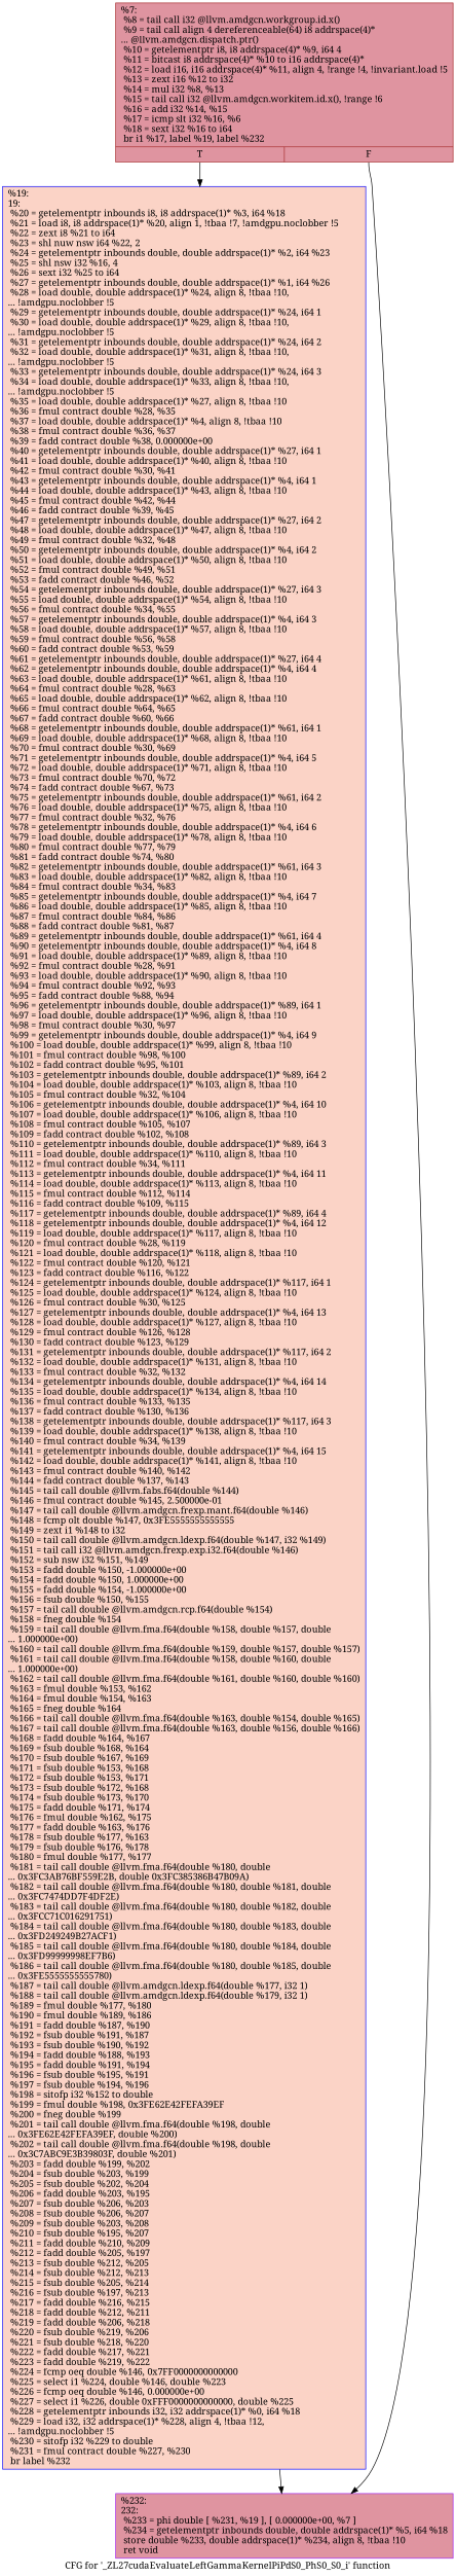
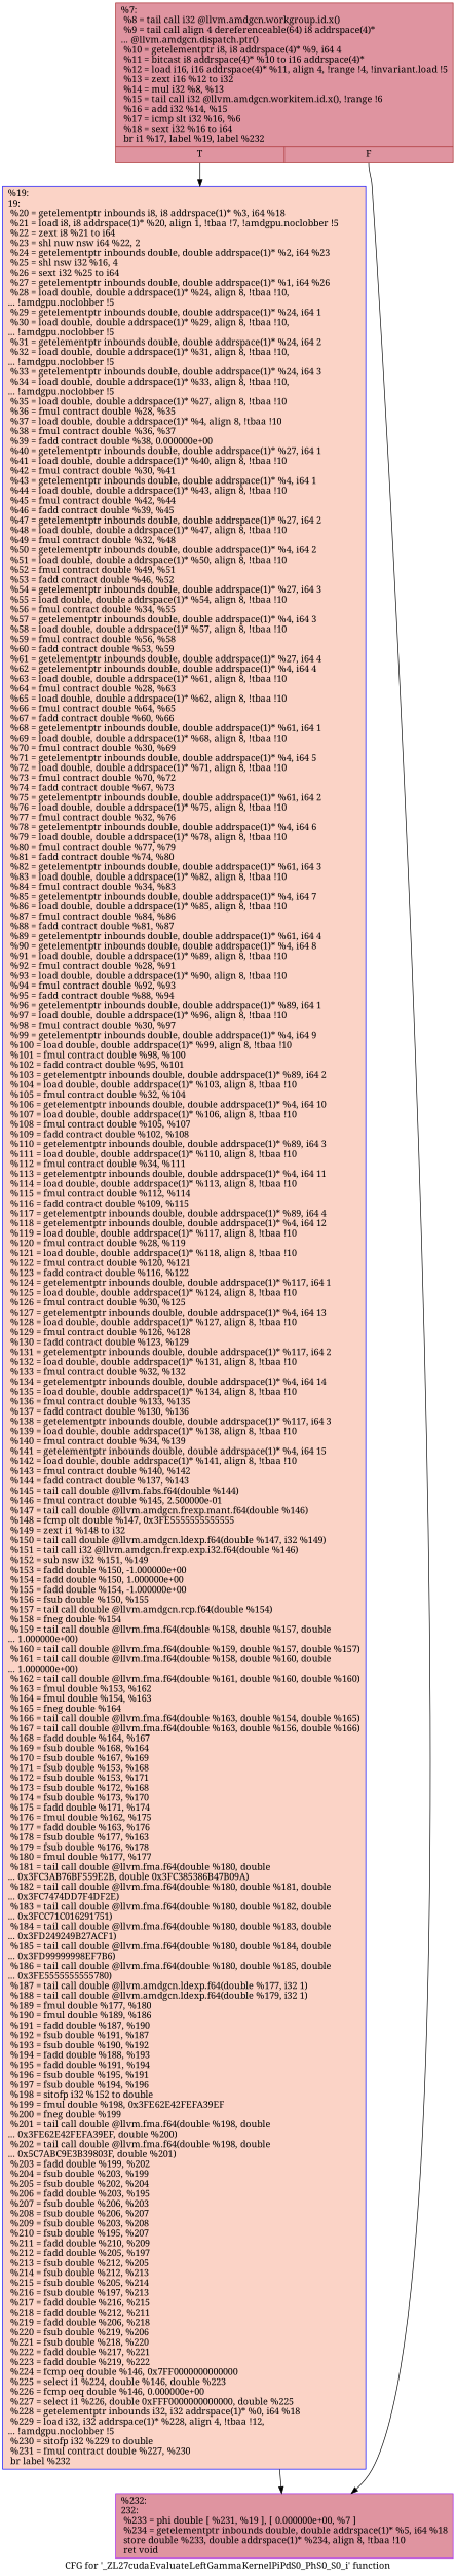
  digraph {
    label="CFG for '_ZL27cudaEvaluateLeftGammaKernelPiPdS0_PhS0_S0_i' function"
    fontname="Noto Serif"
    node [fillcolor="#b70d2870" shape=record style=filled fontname="Noto Serif"]
    edge [fontname="Noto Serif"]
    n1 [color=brown label="{%7:\l  %8 = tail call i32 @llvm.amdgcn.workgroup.id.x()\l  %9 = tail call align 4 dereferenceable(64) i8 addrspace(4)*\l... @llvm.amdgcn.dispatch.ptr()\l  %10 = getelementptr i8, i8 addrspace(4)* %9, i64 4\l  %11 = bitcast i8 addrspace(4)* %10 to i16 addrspace(4)*\l  %12 = load i16, i16 addrspace(4)* %11, align 4, !range !4, !invariant.load !5\l  %13 = zext i16 %12 to i32\l  %14 = mul i32 %8, %13\l  %15 = tail call i32 @llvm.amdgcn.workitem.id.x(), !range !6\l  %16 = add i32 %14, %15\l  %17 = icmp slt i32 %16, %6\l  %18 = sext i32 %16 to i64\l  br i1 %17, label %19, label %232\l|{<s0>T|<s1>F}}"]
-   n2 [color=blue fillcolor="#f59c7d70" label="{%19:\l19:                                               \l  %20 = getelementptr inbounds i8, i8 addrspace(1)* %3, i64 %18\l  %21 = load i8, i8 addrspace(1)* %20, align 1, !tbaa !7, !amdgpu.noclobber !5\l  %22 = zext i8 %21 to i64\l  %23 = shl nuw nsw i64 %22, 2\l  %24 = getelementptr inbounds double, double addrspace(1)* %2, i64 %23\l  %25 = shl nsw i32 %16, 4\l  %26 = sext i32 %25 to i64\l  %27 = getelementptr inbounds double, double addrspace(1)* %1, i64 %26\l  %28 = load double, double addrspace(1)* %24, align 8, !tbaa !10,\l... !amdgpu.noclobber !5\l  %29 = getelementptr inbounds double, double addrspace(1)* %24, i64 1\l  %30 = load double, double addrspace(1)* %29, align 8, !tbaa !10,\l... !amdgpu.noclobber !5\l  %31 = getelementptr inbounds double, double addrspace(1)* %24, i64 2\l  %32 = load double, double addrspace(1)* %31, align 8, !tbaa !10,\l... !amdgpu.noclobber !5\l  %33 = getelementptr inbounds double, double addrspace(1)* %24, i64 3\l  %34 = load double, double addrspace(1)* %33, align 8, !tbaa !10,\l... !amdgpu.noclobber !5\l  %35 = load double, double addrspace(1)* %27, align 8, !tbaa !10\l  %36 = fmul contract double %28, %35\l  %37 = load double, double addrspace(1)* %4, align 8, !tbaa !10\l  %38 = fmul contract double %36, %37\l  %39 = fadd contract double %38, 0.000000e+00\l  %40 = getelementptr inbounds double, double addrspace(1)* %27, i64 1\l  %41 = load double, double addrspace(1)* %40, align 8, !tbaa !10\l  %42 = fmul contract double %30, %41\l  %43 = getelementptr inbounds double, double addrspace(1)* %4, i64 1\l  %44 = load double, double addrspace(1)* %43, align 8, !tbaa !10\l  %45 = fmul contract double %42, %44\l  %46 = fadd contract double %39, %45\l  %47 = getelementptr inbounds double, double addrspace(1)* %27, i64 2\l  %48 = load double, double addrspace(1)* %47, align 8, !tbaa !10\l  %49 = fmul contract double %32, %48\l  %50 = getelementptr inbounds double, double addrspace(1)* %4, i64 2\l  %51 = load double, double addrspace(1)* %50, align 8, !tbaa !10\l  %52 = fmul contract double %49, %51\l  %53 = fadd contract double %46, %52\l  %54 = getelementptr inbounds double, double addrspace(1)* %27, i64 3\l  %55 = load double, double addrspace(1)* %54, align 8, !tbaa !10\l  %56 = fmul contract double %34, %55\l  %57 = getelementptr inbounds double, double addrspace(1)* %4, i64 3\l  %58 = load double, double addrspace(1)* %57, align 8, !tbaa !10\l  %59 = fmul contract double %56, %58\l  %60 = fadd contract double %53, %59\l  %61 = getelementptr inbounds double, double addrspace(1)* %27, i64 4\l  %62 = getelementptr inbounds double, double addrspace(1)* %4, i64 4\l  %63 = load double, double addrspace(1)* %61, align 8, !tbaa !10\l  %64 = fmul contract double %28, %63\l  %65 = load double, double addrspace(1)* %62, align 8, !tbaa !10\l  %66 = fmul contract double %64, %65\l  %67 = fadd contract double %60, %66\l  %68 = getelementptr inbounds double, double addrspace(1)* %61, i64 1\l  %69 = load double, double addrspace(1)* %68, align 8, !tbaa !10\l  %70 = fmul contract double %30, %69\l  %71 = getelementptr inbounds double, double addrspace(1)* %4, i64 5\l  %72 = load double, double addrspace(1)* %71, align 8, !tbaa !10\l  %73 = fmul contract double %70, %72\l  %74 = fadd contract double %67, %73\l  %75 = getelementptr inbounds double, double addrspace(1)* %61, i64 2\l  %76 = load double, double addrspace(1)* %75, align 8, !tbaa !10\l  %77 = fmul contract double %32, %76\l  %78 = getelementptr inbounds double, double addrspace(1)* %4, i64 6\l  %79 = load double, double addrspace(1)* %78, align 8, !tbaa !10\l  %80 = fmul contract double %77, %79\l  %81 = fadd contract double %74, %80\l  %82 = getelementptr inbounds double, double addrspace(1)* %61, i64 3\l  %83 = load double, double addrspace(1)* %82, align 8, !tbaa !10\l  %84 = fmul contract double %34, %83\l  %85 = getelementptr inbounds double, double addrspace(1)* %4, i64 7\l  %86 = load double, double addrspace(1)* %85, align 8, !tbaa !10\l  %87 = fmul contract double %84, %86\l  %88 = fadd contract double %81, %87\l  %89 = getelementptr inbounds double, double addrspace(1)* %61, i64 4\l  %90 = getelementptr inbounds double, double addrspace(1)* %4, i64 8\l  %91 = load double, double addrspace(1)* %89, align 8, !tbaa !10\l  %92 = fmul contract double %28, %91\l  %93 = load double, double addrspace(1)* %90, align 8, !tbaa !10\l  %94 = fmul contract double %92, %93\l  %95 = fadd contract double %88, %94\l  %96 = getelementptr inbounds double, double addrspace(1)* %89, i64 1\l  %97 = load double, double addrspace(1)* %96, align 8, !tbaa !10\l  %98 = fmul contract double %30, %97\l  %99 = getelementptr inbounds double, double addrspace(1)* %4, i64 9\l  %100 = load double, double addrspace(1)* %99, align 8, !tbaa !10\l  %101 = fmul contract double %98, %100\l  %102 = fadd contract double %95, %101\l  %103 = getelementptr inbounds double, double addrspace(1)* %89, i64 2\l  %104 = load double, double addrspace(1)* %103, align 8, !tbaa !10\l  %105 = fmul contract double %32, %104\l  %106 = getelementptr inbounds double, double addrspace(1)* %4, i64 10\l  %107 = load double, double addrspace(1)* %106, align 8, !tbaa !10\l  %108 = fmul contract double %105, %107\l  %109 = fadd contract double %102, %108\l  %110 = getelementptr inbounds double, double addrspace(1)* %89, i64 3\l  %111 = load double, double addrspace(1)* %110, align 8, !tbaa !10\l  %112 = fmul contract double %34, %111\l  %113 = getelementptr inbounds double, double addrspace(1)* %4, i64 11\l  %114 = load double, double addrspace(1)* %113, align 8, !tbaa !10\l  %115 = fmul contract double %112, %114\l  %116 = fadd contract double %109, %115\l  %117 = getelementptr inbounds double, double addrspace(1)* %89, i64 4\l  %118 = getelementptr inbounds double, double addrspace(1)* %4, i64 12\l  %119 = load double, double addrspace(1)* %117, align 8, !tbaa !10\l  %120 = fmul contract double %28, %119\l  %121 = load double, double addrspace(1)* %118, align 8, !tbaa !10\l  %122 = fmul contract double %120, %121\l  %123 = fadd contract double %116, %122\l  %124 = getelementptr inbounds double, double addrspace(1)* %117, i64 1\l  %125 = load double, double addrspace(1)* %124, align 8, !tbaa !10\l  %126 = fmul contract double %30, %125\l  %127 = getelementptr inbounds double, double addrspace(1)* %4, i64 13\l  %128 = load double, double addrspace(1)* %127, align 8, !tbaa !10\l  %129 = fmul contract double %126, %128\l  %130 = fadd contract double %123, %129\l  %131 = getelementptr inbounds double, double addrspace(1)* %117, i64 2\l  %132 = load double, double addrspace(1)* %131, align 8, !tbaa !10\l  %133 = fmul contract double %32, %132\l  %134 = getelementptr inbounds double, double addrspace(1)* %4, i64 14\l  %135 = load double, double addrspace(1)* %134, align 8, !tbaa !10\l  %136 = fmul contract double %133, %135\l  %137 = fadd contract double %130, %136\l  %138 = getelementptr inbounds double, double addrspace(1)* %117, i64 3\l  %139 = load double, double addrspace(1)* %138, align 8, !tbaa !10\l  %140 = fmul contract double %34, %139\l  %141 = getelementptr inbounds double, double addrspace(1)* %4, i64 15\l  %142 = load double, double addrspace(1)* %141, align 8, !tbaa !10\l  %143 = fmul contract double %140, %142\l  %144 = fadd contract double %137, %143\l  %145 = tail call double @llvm.fabs.f64(double %144)\l  %146 = fmul contract double %145, 2.500000e-01\l  %147 = tail call double @llvm.amdgcn.frexp.mant.f64(double %146)\l  %148 = fcmp olt double %147, 0x3FE5555555555555\l  %149 = zext i1 %148 to i32\l  %150 = tail call double @llvm.amdgcn.ldexp.f64(double %147, i32 %149)\l  %151 = tail call i32 @llvm.amdgcn.frexp.exp.i32.f64(double %146)\l  %152 = sub nsw i32 %151, %149\l  %153 = fadd double %150, -1.000000e+00\l  %154 = fadd double %150, 1.000000e+00\l  %155 = fadd double %154, -1.000000e+00\l  %156 = fsub double %150, %155\l  %157 = tail call double @llvm.amdgcn.rcp.f64(double %154)\l  %158 = fneg double %154\l  %159 = tail call double @llvm.fma.f64(double %158, double %157, double\l... 1.000000e+00)\l  %160 = tail call double @llvm.fma.f64(double %159, double %157, double %157)\l  %161 = tail call double @llvm.fma.f64(double %158, double %160, double\l... 1.000000e+00)\l  %162 = tail call double @llvm.fma.f64(double %161, double %160, double %160)\l  %163 = fmul double %153, %162\l  %164 = fmul double %154, %163\l  %165 = fneg double %164\l  %166 = tail call double @llvm.fma.f64(double %163, double %154, double %165)\l  %167 = tail call double @llvm.fma.f64(double %163, double %156, double %166)\l  %168 = fadd double %164, %167\l  %169 = fsub double %168, %164\l  %170 = fsub double %167, %169\l  %171 = fsub double %153, %168\l  %172 = fsub double %153, %171\l  %173 = fsub double %172, %168\l  %174 = fsub double %173, %170\l  %175 = fadd double %171, %174\l  %176 = fmul double %162, %175\l  %177 = fadd double %163, %176\l  %178 = fsub double %177, %163\l  %179 = fsub double %176, %178\l  %180 = fmul double %177, %177\l  %181 = tail call double @llvm.fma.f64(double %180, double\l... 0x3FC3AB76BF559E2B, double 0x3FC385386B47B09A)\l  %182 = tail call double @llvm.fma.f64(double %180, double %181, double\l... 0x3FC7474DD7F4DF2E)\l  %183 = tail call double @llvm.fma.f64(double %180, double %182, double\l... 0x3FCC71C016291751)\l  %184 = tail call double @llvm.fma.f64(double %180, double %183, double\l... 0x3FD249249B27ACF1)\l  %185 = tail call double @llvm.fma.f64(double %180, double %184, double\l... 0x3FD99999998EF7B6)\l  %186 = tail call double @llvm.fma.f64(double %180, double %185, double\l... 0x3FE5555555555780)\l  %187 = tail call double @llvm.amdgcn.ldexp.f64(double %177, i32 1)\l  %188 = tail call double @llvm.amdgcn.ldexp.f64(double %179, i32 1)\l  %189 = fmul double %177, %180\l  %190 = fmul double %189, %186\l  %191 = fadd double %187, %190\l  %192 = fsub double %191, %187\l  %193 = fsub double %190, %192\l  %194 = fadd double %188, %193\l  %195 = fadd double %191, %194\l  %196 = fsub double %195, %191\l  %197 = fsub double %194, %196\l  %198 = sitofp i32 %152 to double\l  %199 = fmul double %198, 0x3FE62E42FEFA39EF\l  %200 = fneg double %199\l  %201 = tail call double @llvm.fma.f64(double %198, double\l... 0x3FE62E42FEFA39EF, double %200)\l  %202 = tail call double @llvm.fma.f64(double %198, double\l... 0x3C7ABC9E3B39803F, double %201)\l  %203 = fadd double %199, %202\l  %204 = fsub double %203, %199\l  %205 = fsub double %202, %204\l  %206 = fadd double %203, %195\l  %207 = fsub double %206, %203\l  %208 = fsub double %206, %207\l  %209 = fsub double %203, %208\l  %210 = fsub double %195, %207\l  %211 = fadd double %210, %209\l  %212 = fadd double %205, %197\l  %213 = fsub double %212, %205\l  %214 = fsub double %212, %213\l  %215 = fsub double %205, %214\l  %216 = fsub double %197, %213\l  %217 = fadd double %216, %215\l  %218 = fadd double %212, %211\l  %219 = fadd double %206, %218\l  %220 = fsub double %219, %206\l  %221 = fsub double %218, %220\l  %222 = fadd double %217, %221\l  %223 = fadd double %219, %222\l  %224 = fcmp oeq double %146, 0x7FF0000000000000\l  %225 = select i1 %224, double %146, double %223\l  %226 = fcmp oeq double %146, 0.000000e+00\l  %227 = select i1 %226, double 0xFFF0000000000000, double %225\l  %228 = getelementptr inbounds i32, i32 addrspace(1)* %0, i64 %18\l  %229 = load i32, i32 addrspace(1)* %228, align 4, !tbaa !12,\l... !amdgpu.noclobber !5\l  %230 = sitofp i32 %229 to double\l  %231 = fmul contract double %227, %230\l  br label %232\l}"]
+   n2 [color=blue fillcolor="#f59c7d70" label="{%19:\l19:                                               \l  %20 = getelementptr inbounds i8, i8 addrspace(1)* %3, i64 %18\l  %21 = load i8, i8 addrspace(1)* %20, align 1, !tbaa !7, !amdgpu.noclobber !5\l  %22 = zext i8 %21 to i64\l  %23 = shl nuw nsw i64 %22, 2\l  %24 = getelementptr inbounds double, double addrspace(1)* %2, i64 %23\l  %25 = shl nsw i32 %16, 4\l  %26 = sext i32 %25 to i64\l  %27 = getelementptr inbounds double, double addrspace(1)* %1, i64 %26\l  %28 = load double, double addrspace(1)* %24, align 8, !tbaa !10,\l... !amdgpu.noclobber !5\l  %29 = getelementptr inbounds double, double addrspace(1)* %24, i64 1\l  %30 = load double, double addrspace(1)* %29, align 8, !tbaa !10,\l... !amdgpu.noclobber !5\l  %31 = getelementptr inbounds double, double addrspace(1)* %24, i64 2\l  %32 = load double, double addrspace(1)* %31, align 8, !tbaa !10,\l... !amdgpu.noclobber !5\l  %33 = getelementptr inbounds double, double addrspace(1)* %24, i64 3\l  %34 = load double, double addrspace(1)* %33, align 8, !tbaa !10,\l... !amdgpu.noclobber !5\l  %35 = load double, double addrspace(1)* %27, align 8, !tbaa !10\l  %36 = fmul contract double %28, %35\l  %37 = load double, double addrspace(1)* %4, align 8, !tbaa !10\l  %38 = fmul contract double %36, %37\l  %39 = fadd contract double %38, 0.000000e+00\l  %40 = getelementptr inbounds double, double addrspace(1)* %27, i64 1\l  %41 = load double, double addrspace(1)* %40, align 8, !tbaa !10\l  %42 = fmul contract double %30, %41\l  %43 = getelementptr inbounds double, double addrspace(1)* %4, i64 1\l  %44 = load double, double addrspace(1)* %43, align 8, !tbaa !10\l  %45 = fmul contract double %42, %44\l  %46 = fadd contract double %39, %45\l  %47 = getelementptr inbounds double, double addrspace(1)* %27, i64 2\l  %48 = load double, double addrspace(1)* %47, align 8, !tbaa !10\l  %49 = fmul contract double %32, %48\l  %50 = getelementptr inbounds double, double addrspace(1)* %4, i64 2\l  %51 = load double, double addrspace(1)* %50, align 8, !tbaa !10\l  %52 = fmul contract double %49, %51\l  %53 = fadd contract double %46, %52\l  %54 = getelementptr inbounds double, double addrspace(1)* %27, i64 3\l  %55 = load double, double addrspace(1)* %54, align 8, !tbaa !10\l  %56 = fmul contract double %34, %55\l  %57 = getelementptr inbounds double, double addrspace(1)* %4, i64 3\l  %58 = load double, double addrspace(1)* %57, align 8, !tbaa !10\l  %59 = fmul contract double %56, %58\l  %60 = fadd contract double %53, %59\l  %61 = getelementptr inbounds double, double addrspace(1)* %27, i64 4\l  %62 = getelementptr inbounds double, double addrspace(1)* %4, i64 4\l  %63 = load double, double addrspace(1)* %61, align 8, !tbaa !10\l  %64 = fmul contract double %28, %63\l  %65 = load double, double addrspace(1)* %62, align 8, !tbaa !10\l  %66 = fmul contract double %64, %65\l  %67 = fadd contract double %60, %66\l  %68 = getelementptr inbounds double, double addrspace(1)* %61, i64 1\l  %69 = load double, double addrspace(1)* %68, align 8, !tbaa !10\l  %70 = fmul contract double %30, %69\l  %71 = getelementptr inbounds double, double addrspace(1)* %4, i64 5\l  %72 = load double, double addrspace(1)* %71, align 8, !tbaa !10\l  %73 = fmul contract double %70, %72\l  %74 = fadd contract double %67, %73\l  %75 = getelementptr inbounds double, double addrspace(1)* %61, i64 2\l  %76 = load double, double addrspace(1)* %75, align 8, !tbaa !10\l  %77 = fmul contract double %32, %76\l  %78 = getelementptr inbounds double, double addrspace(1)* %4, i64 6\l  %79 = load double, double addrspace(1)* %78, align 8, !tbaa !10\l  %80 = fmul contract double %77, %79\l  %81 = fadd contract double %74, %80\l  %82 = getelementptr inbounds double, double addrspace(1)* %61, i64 3\l  %83 = load double, double addrspace(1)* %82, align 8, !tbaa !10\l  %84 = fmul contract double %34, %83\l  %85 = getelementptr inbounds double, double addrspace(1)* %4, i64 7\l  %86 = load double, double addrspace(1)* %85, align 8, !tbaa !10\l  %87 = fmul contract double %84, %86\l  %88 = fadd contract double %81, %87\l  %89 = getelementptr inbounds double, double addrspace(1)* %61, i64 4\l  %90 = getelementptr inbounds double, double addrspace(1)* %4, i64 8\l  %91 = load double, double addrspace(1)* %89, align 8, !tbaa !10\l  %92 = fmul contract double %28, %91\l  %93 = load double, double addrspace(1)* %90, align 8, !tbaa !10\l  %94 = fmul contract double %92, %93\l  %95 = fadd contract double %88, %94\l  %96 = getelementptr inbounds double, double addrspace(1)* %89, i64 1\l  %97 = load double, double addrspace(1)* %96, align 8, !tbaa !10\l  %98 = fmul contract double %30, %97\l  %99 = getelementptr inbounds double, double addrspace(1)* %4, i64 9\l  %100 = load double, double addrspace(1)* %99, align 8, !tbaa !10\l  %101 = fmul contract double %98, %100\l  %102 = fadd contract double %95, %101\l  %103 = getelementptr inbounds double, double addrspace(1)* %89, i64 2\l  %104 = load double, double addrspace(1)* %103, align 8, !tbaa !10\l  %105 = fmul contract double %32, %104\l  %106 = getelementptr inbounds double, double addrspace(1)* %4, i64 10\l  %107 = load double, double addrspace(1)* %106, align 8, !tbaa !10\l  %108 = fmul contract double %105, %107\l  %109 = fadd contract double %102, %108\l  %110 = getelementptr inbounds double, double addrspace(1)* %89, i64 3\l  %111 = load double, double addrspace(1)* %110, align 8, !tbaa !10\l  %112 = fmul contract double %34, %111\l  %113 = getelementptr inbounds double, double addrspace(1)* %4, i64 11\l  %114 = load double, double addrspace(1)* %113, align 8, !tbaa !10\l  %115 = fmul contract double %112, %114\l  %116 = fadd contract double %109, %115\l  %117 = getelementptr inbounds double, double addrspace(1)* %89, i64 4\l  %118 = getelementptr inbounds double, double addrspace(1)* %4, i64 12\l  %119 = load double, double addrspace(1)* %117, align 8, !tbaa !10\l  %120 = fmul contract double %28, %119\l  %121 = load double, double addrspace(1)* %118, align 8, !tbaa !10\l  %122 = fmul contract double %120, %121\l  %123 = fadd contract double %116, %122\l  %124 = getelementptr inbounds double, double addrspace(1)* %117, i64 1\l  %125 = load double, double addrspace(1)* %124, align 8, !tbaa !10\l  %126 = fmul contract double %30, %125\l  %127 = getelementptr inbounds double, double addrspace(1)* %4, i64 13\l  %128 = load double, double addrspace(1)* %127, align 8, !tbaa !10\l  %129 = fmul contract double %126, %128\l  %130 = fadd contract double %123, %129\l  %131 = getelementptr inbounds double, double addrspace(1)* %117, i64 2\l  %132 = load double, double addrspace(1)* %131, align 8, !tbaa !10\l  %133 = fmul contract double %32, %132\l  %134 = getelementptr inbounds double, double addrspace(1)* %4, i64 14\l  %135 = load double, double addrspace(1)* %134, align 8, !tbaa !10\l  %136 = fmul contract double %133, %135\l  %137 = fadd contract double %130, %136\l  %138 = getelementptr inbounds double, double addrspace(1)* %117, i64 3\l  %139 = load double, double addrspace(1)* %138, align 8, !tbaa !10\l  %140 = fmul contract double %34, %139\l  %141 = getelementptr inbounds double, double addrspace(1)* %4, i64 15\l  %142 = load double, double addrspace(1)* %141, align 8, !tbaa !10\l  %143 = fmul contract double %140, %142\l  %144 = fadd contract double %137, %143\l  %145 = tail call double @llvm.fabs.f64(double %144)\l  %146 = fmul contract double %145, 2.500000e-01\l  %147 = tail call double @llvm.amdgcn.frexp.mant.f64(double %146)\l  %148 = fcmp olt double %147, 0x3FE5555555555555\l  %149 = zext i1 %148 to i32\l  %150 = tail call double @llvm.amdgcn.ldexp.f64(double %147, i32 %149)\l  %151 = tail call i32 @llvm.amdgcn.frexp.exp.i32.f64(double %146)\l  %152 = sub nsw i32 %151, %149\l  %153 = fadd double %150, -1.000000e+00\l  %154 = fadd double %150, 1.000000e+00\l  %155 = fadd double %154, -1.000000e+00\l  %156 = fsub double %150, %155\l  %157 = tail call double @llvm.amdgcn.rcp.f64(double %154)\l  %158 = fneg double %154\l  %159 = tail call double @llvm.fma.f64(double %158, double %157, double\l... 1.000000e+00)\l  %160 = tail call double @llvm.fma.f64(double %159, double %157, double %157)\l  %161 = tail call double @llvm.fma.f64(double %158, double %160, double\l... 1.000000e+00)\l  %162 = tail call double @llvm.fma.f64(double %161, double %160, double %160)\l  %163 = fmul double %153, %162\l  %164 = fmul double %154, %163\l  %165 = fneg double %164\l  %166 = tail call double @llvm.fma.f64(double %163, double %154, double %165)\l  %167 = tail call double @llvm.fma.f64(double %163, double %156, double %166)\l  %168 = fadd double %164, %167\l  %169 = fsub double %168, %164\l  %170 = fsub double %167, %169\l  %171 = fsub double %153, %168\l  %172 = fsub double %153, %171\l  %173 = fsub double %172, %168\l  %174 = fsub double %173, %170\l  %175 = fadd double %171, %174\l  %176 = fmul double %162, %175\l  %177 = fadd double %163, %176\l  %178 = fsub double %177, %163\l  %179 = fsub double %176, %178\l  %180 = fmul double %177, %177\l  %181 = tail call double @llvm.fma.f64(double %180, double\l... 0x3FC3AB76BF559E2B, double 0x3FC385386B47B09A)\l  %182 = tail call double @llvm.fma.f64(double %180, double %181, double\l... 0x3FC7474DD7F4DF2E)\l  %183 = tail call double @llvm.fma.f64(double %180, double %182, double\l... 0x3FCC71C016291751)\l  %184 = tail call double @llvm.fma.f64(double %180, double %183, double\l... 0x3FD249249B27ACF1)\l  %185 = tail call double @llvm.fma.f64(double %180, double %184, double\l... 0x3FD99999998EF7B6)\l  %186 = tail call double @llvm.fma.f64(double %180, double %185, double\l... 0x3FE5555555555780)\l  %187 = tail call double @llvm.amdgcn.ldexp.f64(double %177, i32 1)\l  %188 = tail call double @llvm.amdgcn.ldexp.f64(double %179, i32 1)\l  %189 = fmul double %177, %180\l  %190 = fmul double %189, %186\l  %191 = fadd double %187, %190\l  %192 = fsub double %191, %187\l  %193 = fsub double %190, %192\l  %194 = fadd double %188, %193\l  %195 = fadd double %191, %194\l  %196 = fsub double %195, %191\l  %197 = fsub double %194, %196\l  %198 = sitofp i32 %152 to double\l  %199 = fmul double %198, 0x3FE62E42FEFA39EF\l  %200 = fneg double %199\l  %201 = tail call double @llvm.fma.f64(double %198, double\l... 0x3FE62E42FEFA39EF, double %200)\l  %202 = tail call double @llvm.fma.f64(double %198, double\l... 0x5C7ABC9E3B39803F, double %201)\l  %203 = fadd double %199, %202\l  %204 = fsub double %203, %199\l  %205 = fsub double %202, %204\l  %206 = fadd double %203, %195\l  %207 = fsub double %206, %203\l  %208 = fsub double %206, %207\l  %209 = fsub double %203, %208\l  %210 = fsub double %195, %207\l  %211 = fadd double %210, %209\l  %212 = fadd double %205, %197\l  %213 = fsub double %212, %205\l  %214 = fsub double %212, %213\l  %215 = fsub double %205, %214\l  %216 = fsub double %197, %213\l  %217 = fadd double %216, %215\l  %218 = fadd double %212, %211\l  %219 = fadd double %206, %218\l  %220 = fsub double %219, %206\l  %221 = fsub double %218, %220\l  %222 = fadd double %217, %221\l  %223 = fadd double %219, %222\l  %224 = fcmp oeq double %146, 0x7FF0000000000000\l  %225 = select i1 %224, double %146, double %223\l  %226 = fcmp oeq double %146, 0.000000e+00\l  %227 = select i1 %226, double 0xFFF0000000000000, double %225\l  %228 = getelementptr inbounds i32, i32 addrspace(1)* %0, i64 %18\l  %229 = load i32, i32 addrspace(1)* %228, align 4, !tbaa !12,\l... !amdgpu.noclobber !5\l  %230 = sitofp i32 %229 to double\l  %231 = fmul contract double %227, %230\l  br label %232\l}"]
    n3 [color=purple label="{%232:\l232:                                              \l  %233 = phi double [ %231, %19 ], [ 0.000000e+00, %7 ]\l  %234 = getelementptr inbounds double, double addrspace(1)* %5, i64 %18\l  store double %233, double addrspace(1)* %234, align 8, !tbaa !10\l  ret void\l}"]
    n1 -> n2 [tailport=s0]
    n1 -> n3 [tailport=s1]
    n2 -> n3
  }
